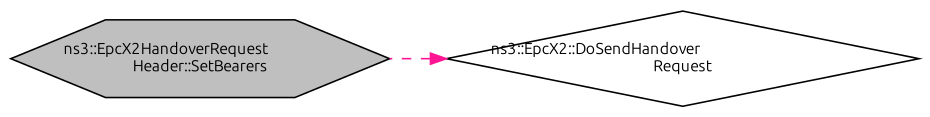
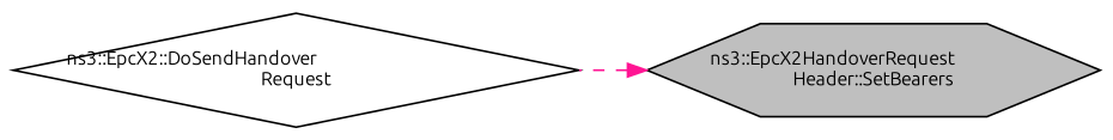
  digraph {
    rankdir=RL
    fontname=Ubuntu
    node [color=black fontname=Ubuntu fontsize=10 style=filled]
    n1 [fillcolor=grey75 fontcolor=black height=0.2 label="ns3::EpcX2HandoverRequest\lHeader::SetBearers" shape=hexagon width=0.4]
    n2 [fillcolor=white height=0.2 label="ns3::EpcX2::DoSendHandover\lRequest" shape=diamond width=0.4]
-   n2 -> n1 [color=deeppink dir=back fontname=Ubuntu fontsize=10 labelfontname=Helvetica labelfontsize=10 style=dashed]
+   n1 -> n2 [color=deeppink dir=back fontname=Ubuntu fontsize=10 labelfontname=Helvetica labelfontsize=10 style=dashed]
  }
